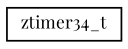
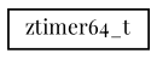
  digraph {
    rankdir=LR
    fontname="Playfair Display"
-   n1 [color=black fillcolor=white fontname="Playfair Display" fontsize=10 height=0.2 label=ztimer34_t shape=record style=filled width=0.4]
+   n1 [color=black fillcolor=white fontname="Playfair Display" fontsize=10 height=0.2 label=ztimer64_t shape=record style=filled width=0.4]
  }
